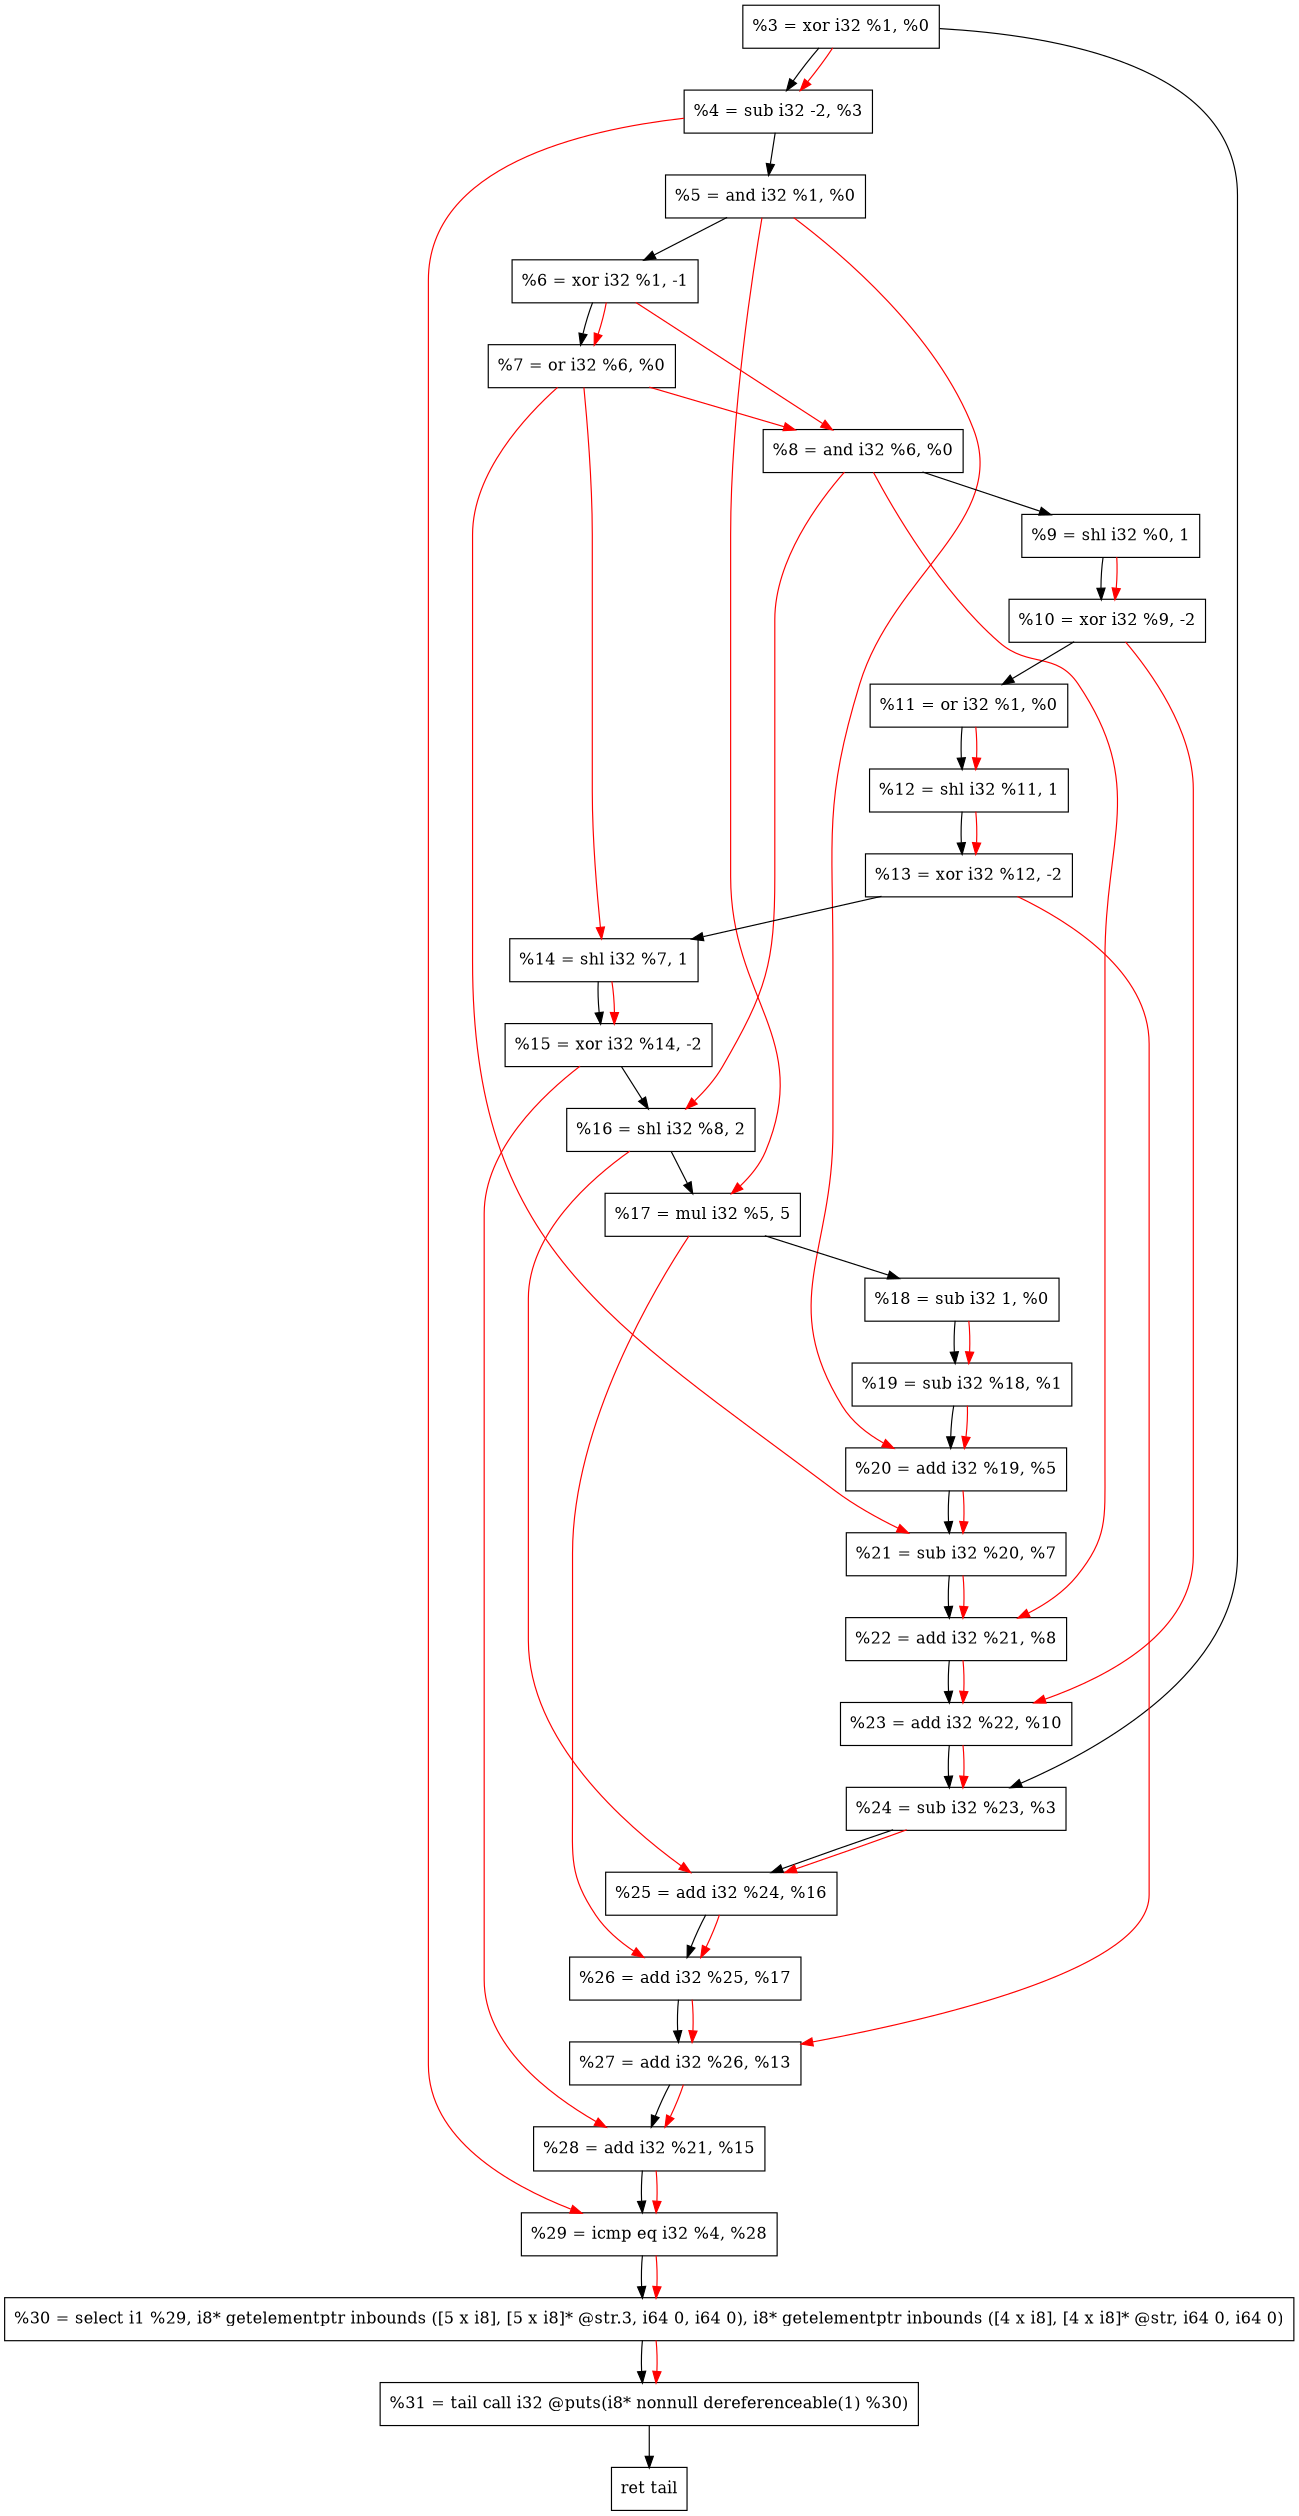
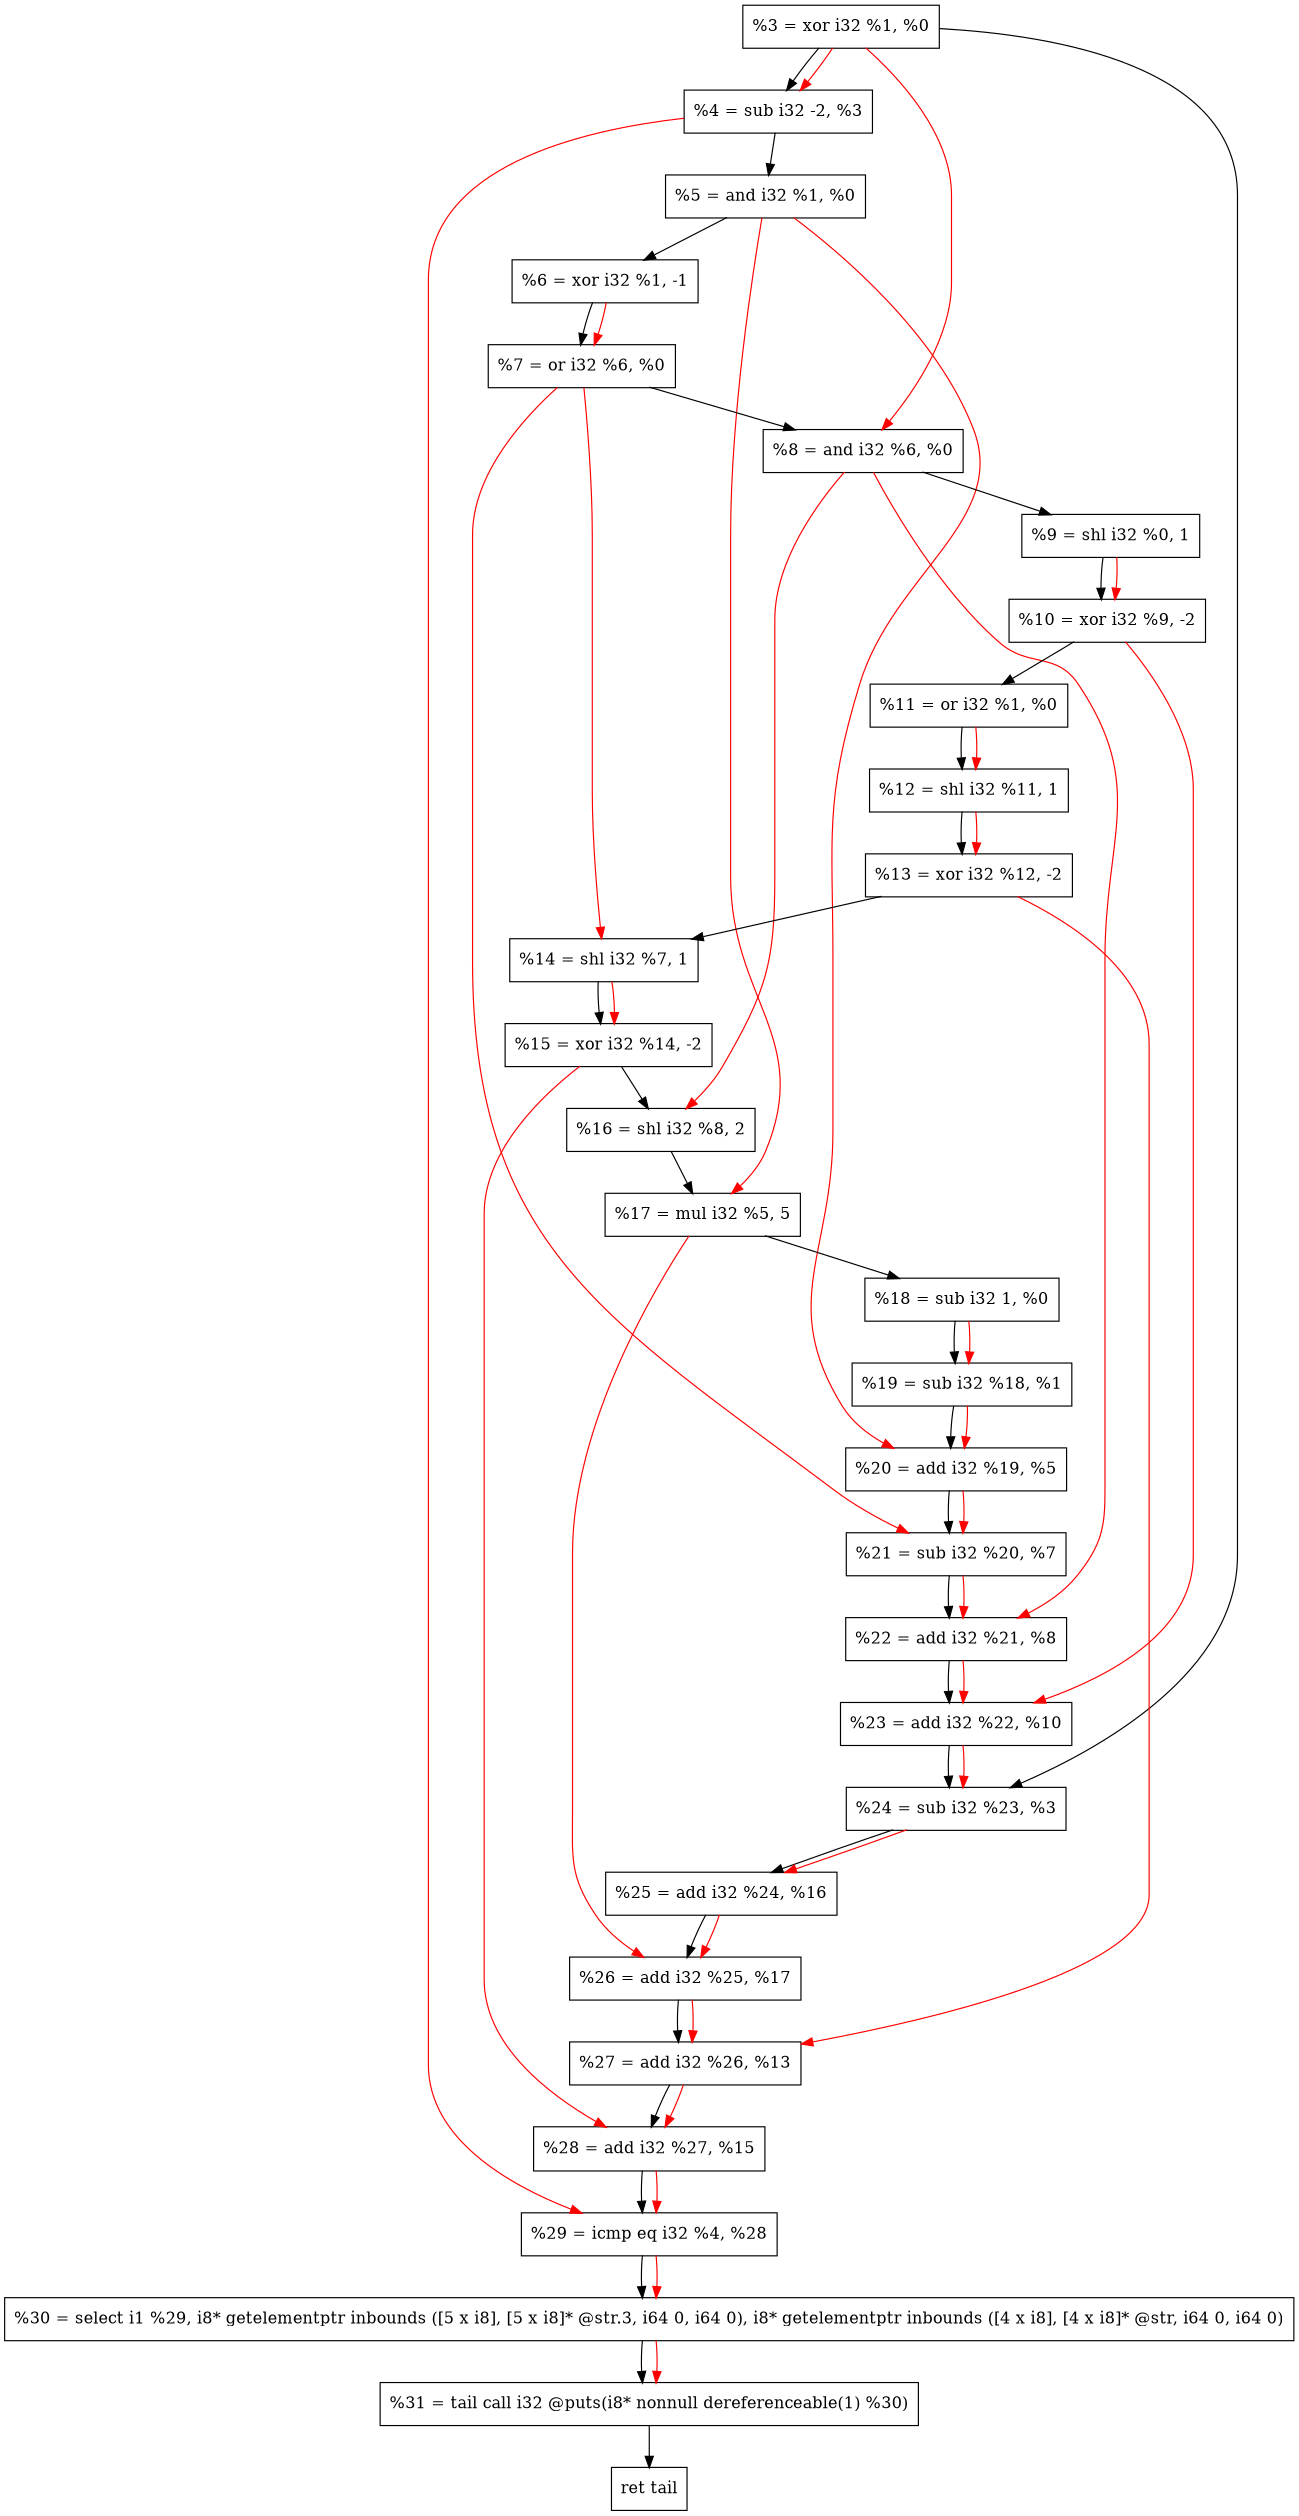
  digraph {
    node [shape=record]
    edge [color=red]
    n1 [label="  %3 = xor i32 %1, %0"]
    n2 [label="  %4 = sub i32 -2, %3"]
    n3 [label="  %24 = sub i32 %23, %3"]
    n4 [label="  %5 = and i32 %1, %0"]
    n5 [label="  %29 = icmp eq i32 %4, %28"]
    n6 [label="  %25 = add i32 %24, %16"]
    n7 [label="  %6 = xor i32 %1, -1"]
    n8 [label="  %17 = mul i32 %5, 5"]
    n9 [label="  %20 = add i32 %19, %5"]
    n10 [label="  %30 = select i1 %29, i8* getelementptr inbounds ([5 x i8], [5 x i8]* @str.3, i64 0, i64 0), i8* getelementptr inbounds ([4 x i8], [4 x i8]* @str, i64 0, i64 0)"]
    n11 [label="  %7 = or i32 %6, %0"]
    n12 [label="  %8 = and i32 %6, %0"]
    n13 [label="  %18 = sub i32 1, %0"]
    n14 [label="  %26 = add i32 %25, %17"]
    n15 [label="  %21 = sub i32 %20, %7"]
    n16 [label="  %14 = shl i32 %7, 1"]
    n17 [label="  %9 = shl i32 %0, 1"]
    n18 [label="  %16 = shl i32 %8, 2"]
    n19 [label="  %22 = add i32 %21, %8"]
    n20 [label="  %15 = xor i32 %14, -2"]
    n21 [label="  %10 = xor i32 %9, -2"]
    n22 [label="  %23 = add i32 %22, %10"]
    n23 [label="  %11 = or i32 %1, %0"]
    n24 [label="  %12 = shl i32 %11, 1"]
    n25 [label="  %13 = xor i32 %12, -2"]
    n26 [label="  %27 = add i32 %26, %13"]
-   n27 [label="%28 = add i32 %21, %15"]
+   n27 [label="  %28 = add i32 %27, %15"]
    n28 [label="  %19 = sub i32 %18, %1"]
    n29 [label="  %31 = tail call i32 @puts(i8* nonnull dereferenceable(1) %30)"]
    n30 [label="ret tail"]
    n1 -> n2 [color=""]
    n1 -> n2
    n1 -> n3 [color=black]
    n2 -> n4 [color=""]
    n2 -> n5
    n3 -> n6 [color=""]
    n3 -> n6
    n4 -> n7 [color=""]
    n4 -> n8
    n4 -> n9
    n5 -> n10 [color=""]
    n5 -> n10
    n6 -> n14 [color=""]
    n6 -> n14
    n7 -> n11 [color=""]
    n7 -> n11
-   n7 -> n12
+   n1 -> n12
    n8 -> n13 [color=""]
    n8 -> n14
    n9 -> n15 [color=""]
    n9 -> n15
    n10 -> n29 [color=""]
    n10 -> n29
-   n11 -> n12
+   n11 -> n12 [color=""]
    n11 -> n15
    n11 -> n16
    n12 -> n17 [color=""]
    n12 -> n18
    n12 -> n19
    n13 -> n28 [color=""]
    n13 -> n28
    n14 -> n26 [color=""]
    n14 -> n26
    n15 -> n19 [color=""]
    n15 -> n19
    n16 -> n20 [color=""]
    n16 -> n20
    n17 -> n21 [color=""]
    n17 -> n21
-   n18 -> n6
    n18 -> n8 [color=""]
    n19 -> n22 [color=""]
    n19 -> n22
    n20 -> n18 [color=""]
    n20 -> n27
    n21 -> n22
    n21 -> n23 [color=""]
    n22 -> n3 [color=""]
    n22 -> n3
    n23 -> n24 [color=""]
    n23 -> n24
    n24 -> n25 [color=""]
    n24 -> n25
    n25 -> n16 [color=""]
    n25 -> n26
    n26 -> n27 [color=""]
    n26 -> n27
    n27 -> n5 [color=""]
    n27 -> n5
    n28 -> n9 [color=""]
    n28 -> n9
    n29 -> n30 [color=""]
  }
